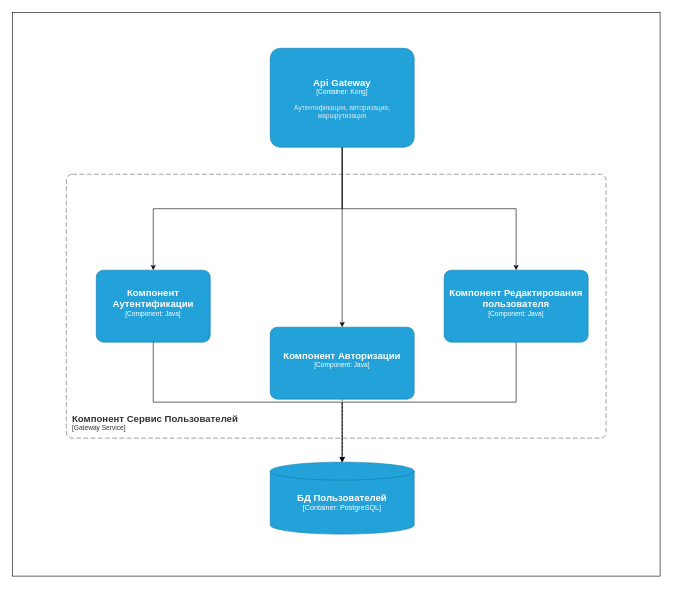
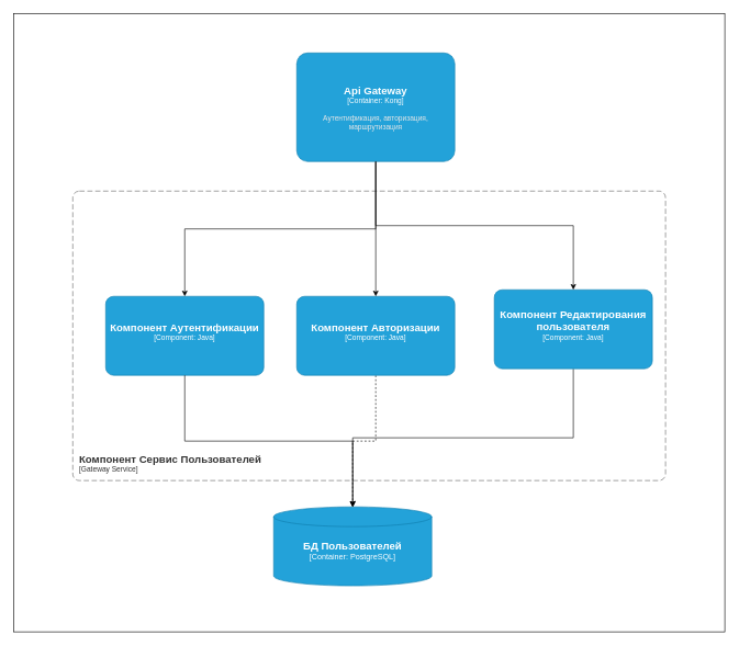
  <mxCell id="0" />
  <mxCell id="1" parent="0" />
  <mxCell id="2" value="" style="whiteSpace=wrap;html=1;movable=1;resizable=1;rotatable=1;deletable=1;editable=1;locked=0;connectable=1;" parent="1" vertex="1"><mxGeometry x="20" y="20" width="1080" height="940" as="geometry" /></mxCell>
  <mxCell id="3" value="&lt;font style=&quot;font-size: 16px&quot;&gt;&lt;b&gt;&lt;div style=&quot;text-align: left&quot;&gt;Компонент Сервис Пользователей&lt;/div&gt;&lt;/b&gt;&lt;/font&gt;&lt;div style=&quot;text-align: left&quot;&gt;[Gateway Service]&lt;/div&gt;" style="rounded=1;fontSize=11;whiteSpace=wrap;html=1;dashed=1;arcSize=20;fillColor=none;strokeColor=#666666;fontColor=#333333;labelBackgroundColor=none;align=left;verticalAlign=bottom;labelBorderColor=none;spacingTop=0;spacing=10;dashPattern=8 4;metaEdit=1;rotatable=0;perimeter=rectanglePerimeter;noLabel=0;labelPadding=0;allowArrows=0;connectable=0;expand=0;recursiveResize=0;editable=1;pointerEvents=0;absoluteArcSize=1;points=[[0.25,0,0],[0.5,0,0],[0.75,0,0],[1,0.25,0],[1,0.5,0],[1,0.75,0],[0.75,1,0],[0.5,1,0],[0.25,1,0],[0,0.75,0],[0,0.5,0],[0,0.25,0]];" parent="1" vertex="1"><mxGeometry x="110" y="290" width="900" height="440" as="geometry" /></mxCell>
  <mxCell id="4" style="edgeStyle=orthogonalEdgeStyle;rounded=0;orthogonalLoop=1;jettySize=auto;html=1;exitX=0.5;exitY=1;exitDx=0;exitDy=0;exitPerimeter=0;" parent="1" source="5" target="7" edge="1"><mxGeometry relative="1" as="geometry" /></mxCell>
  <mxCell id="5" value="&lt;font style=&quot;font-size: 16px&quot;&gt;&lt;b&gt;Api Gateway&lt;/b&gt;&lt;/font&gt;&lt;div&gt;[Container: Kong]&lt;/div&gt;&lt;br&gt;&lt;div&gt;&lt;font style=&quot;font-size: 11px&quot;&gt;&lt;font color=&quot;#E6E6E6&quot;&gt;Аутентификация, авторизация, маршрутизация&lt;/font&gt;&lt;/div&gt;" style="rounded=1;whiteSpace=wrap;html=1;fontSize=11;labelBackgroundColor=none;fillColor=#23A2D9;fontColor=#ffffff;align=center;arcSize=10;strokeColor=#0E7DAD;metaEdit=1;resizable=0;points=[[0.25,0,0],[0.5,0,0],[0.75,0,0],[1,0.25,0],[1,0.5,0],[1,0.75,0],[0.75,1,0],[0.5,1,0],[0.25,1,0],[0,0.75,0],[0,0.5,0],[0,0.25,0]];" parent="1" vertex="1"><mxGeometry x="450" y="80" width="240" height="165" as="geometry" /></mxCell>
- <mxCell id="6" value="&lt;font style=&quot;font-size: 16px&quot;&gt;&lt;b&gt;БД Пользователей&lt;/b&gt;&lt;/font&gt;&lt;div&gt;[Container:&amp;nbsp;PostgreSQL]&lt;/div&gt;&lt;br&gt;&lt;div&gt;&lt;font style=&quot;font-size: 11px&quot;&gt;&lt;font color=&quot;#E6E6E6&quot;&gt;&lt;/font&gt;&lt;/div&gt;" style="shape=cylinder3;size=15;whiteSpace=wrap;html=1;boundedLbl=1;rounded=0;labelBackgroundColor=none;fillColor=#23A2D9;fontSize=12;fontColor=#ffffff;align=center;strokeColor=#0E7DAD;metaEdit=1;points=[[0.5,0,0],[1,0.25,0],[1,0.5,0],[1,0.75,0],[0.5,1,0],[0,0.75,0],[0,0.5,0],[0,0.25,0]];resizable=0;" parent="1" vertex="1"><mxGeometry x="450" y="770" width="240" height="120" as="geometry" /></mxCell>
- <mxCell id="7" value="&lt;font style=&quot;font-size: 16px&quot;&gt;&lt;b&gt;Компонент Аутентификации&lt;/b&gt;&lt;/font&gt;&lt;div&gt;[Component: Java]&lt;/div&gt;&lt;br&gt;&lt;div&gt;&lt;font style=&quot;font-size: 11px&quot;&gt;&lt;font color=&quot;#E6E6E6&quot;&gt;&lt;/font&gt;&lt;/div&gt;" style="rounded=1;whiteSpace=wrap;html=1;fontSize=11;labelBackgroundColor=none;fillColor=#23A2D9;fontColor=#ffffff;align=center;arcSize=10;strokeColor=#0E7DAD;metaEdit=1;resizable=0;points=[[0.25,0,0],[0.5,0,0],[0.75,0,0],[1,0.25,0],[1,0.5,0],[1,0.75,0],[0.75,1,0],[0.5,1,0],[0.25,1,0],[0,0.75,0],[0,0.5,0],[0,0.25,0]];" parent="1" vertex="1"><mxGeometry x="160" y="450" width="190" height="120" as="geometry" /></mxCell>
+ <mxCell id="6" value="&lt;font style=&quot;font-size: 16px&quot;&gt;&lt;b&gt;БД Пользователей&lt;/b&gt;&lt;/font&gt;&lt;div&gt;[Container:&amp;nbsp;PostgreSQL]&lt;/div&gt;&lt;br&gt;&lt;div&gt;&lt;font style=&quot;font-size: 11px&quot;&gt;&lt;font color=&quot;#E6E6E6&quot;&gt;&lt;/font&gt;&lt;/div&gt;" style="shape=cylinder3;size=15;whiteSpace=wrap;html=1;boundedLbl=1;rounded=0;labelBackgroundColor=none;fillColor=#23A2D9;fontSize=12;fontColor=#ffffff;align=center;strokeColor=#0E7DAD;metaEdit=1;points=[[0.5,0,0],[1,0.25,0],[1,0.5,0],[1,0.75,0],[0.5,1,0],[0,0.75,0],[0,0.5,0],[0,0.25,0]];resizable=0;" parent="1" vertex="1"><mxGeometry x="415" y="770" width="240" height="120" as="geometry" /></mxCell>
+ <mxCell id="7" value="&lt;font style=&quot;font-size: 16px&quot;&gt;&lt;b&gt;Компонент Аутентификации&lt;/b&gt;&lt;/font&gt;&lt;div&gt;[Component: Java]&lt;/div&gt;&lt;br&gt;&lt;div&gt;&lt;font style=&quot;font-size: 11px&quot;&gt;&lt;font color=&quot;#E6E6E6&quot;&gt;&lt;/font&gt;&lt;/div&gt;" style="rounded=1;whiteSpace=wrap;html=1;fontSize=11;labelBackgroundColor=none;fillColor=#23A2D9;fontColor=#ffffff;align=center;arcSize=10;strokeColor=#0E7DAD;metaEdit=1;resizable=0;points=[[0.25,0,0],[0.5,0,0],[0.75,0,0],[1,0.25,0],[1,0.5,0],[1,0.75,0],[0.75,1,0],[0.5,1,0],[0.25,1,0],[0,0.75,0],[0,0.5,0],[0,0.25,0]];" parent="1" vertex="1"><mxGeometry x="160" y="450" width="240" height="120" as="geometry" /></mxCell>
  <mxCell id="8" style="edgeStyle=orthogonalEdgeStyle;rounded=0;orthogonalLoop=1;jettySize=auto;html=1;entryX=0.5;entryY=1;entryDx=0;entryDy=0;entryPerimeter=0;startArrow=classic;startFill=1;endArrow=none;endFill=0;exitX=0.5;exitY=0;exitDx=0;exitDy=0;exitPerimeter=0;" parent="1" source="6" target="7" edge="1"><mxGeometry relative="1" as="geometry" /></mxCell>
  <mxCell id="9" style="edgeStyle=orthogonalEdgeStyle;rounded=0;orthogonalLoop=1;jettySize=auto;html=1;dashed=1;" parent="1" source="10" target="6" edge="1"><mxGeometry relative="1" as="geometry" /></mxCell>
- <mxCell id="10" value="&lt;font style=&quot;font-size: 16px&quot;&gt;&lt;b&gt;Компонент Авторизации&lt;/b&gt;&lt;/font&gt;&lt;div&gt;[Component: Java]&lt;/div&gt;&lt;br&gt;&lt;div&gt;&lt;font style=&quot;font-size: 11px&quot;&gt;&lt;font color=&quot;#E6E6E6&quot;&gt;&lt;/font&gt;&lt;/div&gt;" style="rounded=1;whiteSpace=wrap;html=1;fontSize=11;labelBackgroundColor=none;fillColor=#23A2D9;fontColor=#ffffff;align=center;arcSize=10;strokeColor=#0E7DAD;metaEdit=1;resizable=0;points=[[0.25,0,0],[0.5,0,0],[0.75,0,0],[1,0.25,0],[1,0.5,0],[1,0.75,0],[0.75,1,0],[0.5,1,0],[0.25,1,0],[0,0.75,0],[0,0.5,0],[0,0.25,0]];" parent="1" vertex="1"><mxGeometry x="450" y="545" width="240" height="120" as="geometry" /></mxCell>
+ <mxCell id="10" value="&lt;font style=&quot;font-size: 16px&quot;&gt;&lt;b&gt;Компонент Авторизации&lt;/b&gt;&lt;/font&gt;&lt;div&gt;[Component: Java]&lt;/div&gt;&lt;br&gt;&lt;div&gt;&lt;font style=&quot;font-size: 11px&quot;&gt;&lt;font color=&quot;#E6E6E6&quot;&gt;&lt;/font&gt;&lt;/div&gt;" style="rounded=1;whiteSpace=wrap;html=1;fontSize=11;labelBackgroundColor=none;fillColor=#23A2D9;fontColor=#ffffff;align=center;arcSize=10;strokeColor=#0E7DAD;metaEdit=1;resizable=0;points=[[0.25,0,0],[0.5,0,0],[0.75,0,0],[1,0.25,0],[1,0.5,0],[1,0.75,0],[0.75,1,0],[0.5,1,0],[0.25,1,0],[0,0.75,0],[0,0.5,0],[0,0.25,0]];" parent="1" vertex="1"><mxGeometry x="450" y="450" width="240" height="120" as="geometry" /></mxCell>
  <mxCell id="11" style="edgeStyle=orthogonalEdgeStyle;rounded=0;orthogonalLoop=1;jettySize=auto;html=1;exitX=0.5;exitY=1;exitDx=0;exitDy=0;exitPerimeter=0;" parent="1" source="12" target="6" edge="1"><mxGeometry relative="1" as="geometry" /></mxCell>
- <mxCell id="12" value="&lt;font style=&quot;font-size: 16px&quot;&gt;&lt;b&gt;Компонент Редактирования пользователя&lt;/b&gt;&lt;/font&gt;&lt;div&gt;[Component: Java]&lt;/div&gt;&lt;br&gt;&lt;div&gt;&lt;font style=&quot;font-size: 11px&quot;&gt;&lt;font color=&quot;#E6E6E6&quot;&gt;&lt;/font&gt;&lt;/div&gt;" style="rounded=1;whiteSpace=wrap;html=1;fontSize=11;labelBackgroundColor=none;fillColor=#23A2D9;fontColor=#ffffff;align=center;arcSize=10;strokeColor=#0E7DAD;metaEdit=1;resizable=0;points=[[0.25,0,0],[0.5,0,0],[0.75,0,0],[1,0.25,0],[1,0.5,0],[1,0.75,0],[0.75,1,0],[0.5,1,0],[0.25,1,0],[0,0.75,0],[0,0.5,0],[0,0.25,0]];" parent="1" vertex="1"><mxGeometry x="740" y="450" width="240" height="120" as="geometry" /></mxCell>
+ <mxCell id="12" value="&lt;font style=&quot;font-size: 16px&quot;&gt;&lt;b&gt;Компонент Редактирования пользователя&lt;/b&gt;&lt;/font&gt;&lt;div&gt;[Component: Java]&lt;/div&gt;&lt;br&gt;&lt;div&gt;&lt;font style=&quot;font-size: 11px&quot;&gt;&lt;font color=&quot;#E6E6E6&quot;&gt;&lt;/font&gt;&lt;/div&gt;" style="rounded=1;whiteSpace=wrap;html=1;fontSize=11;labelBackgroundColor=none;fillColor=#23A2D9;fontColor=#ffffff;align=center;arcSize=10;strokeColor=#0E7DAD;metaEdit=1;resizable=0;points=[[0.25,0,0],[0.5,0,0],[0.75,0,0],[1,0.25,0],[1,0.5,0],[1,0.75,0],[0.75,1,0],[0.5,1,0],[0.25,1,0],[0,0.75,0],[0,0.5,0],[0,0.25,0]];" parent="1" vertex="1"><mxGeometry x="750" y="440" width="240" height="120" as="geometry" /></mxCell>
  <mxCell id="13" style="edgeStyle=orthogonalEdgeStyle;rounded=0;orthogonalLoop=1;jettySize=auto;html=1;entryX=0.5;entryY=0;entryDx=0;entryDy=0;entryPerimeter=0;" parent="1" source="5" target="10" edge="1"><mxGeometry relative="1" as="geometry" /></mxCell>
  <mxCell id="14" style="edgeStyle=orthogonalEdgeStyle;rounded=0;orthogonalLoop=1;jettySize=auto;html=1;entryX=0.5;entryY=0;entryDx=0;entryDy=0;entryPerimeter=0;exitX=0.5;exitY=1;exitDx=0;exitDy=0;exitPerimeter=0;" parent="1" source="5" target="12" edge="1"><mxGeometry relative="1" as="geometry" /></mxCell>
